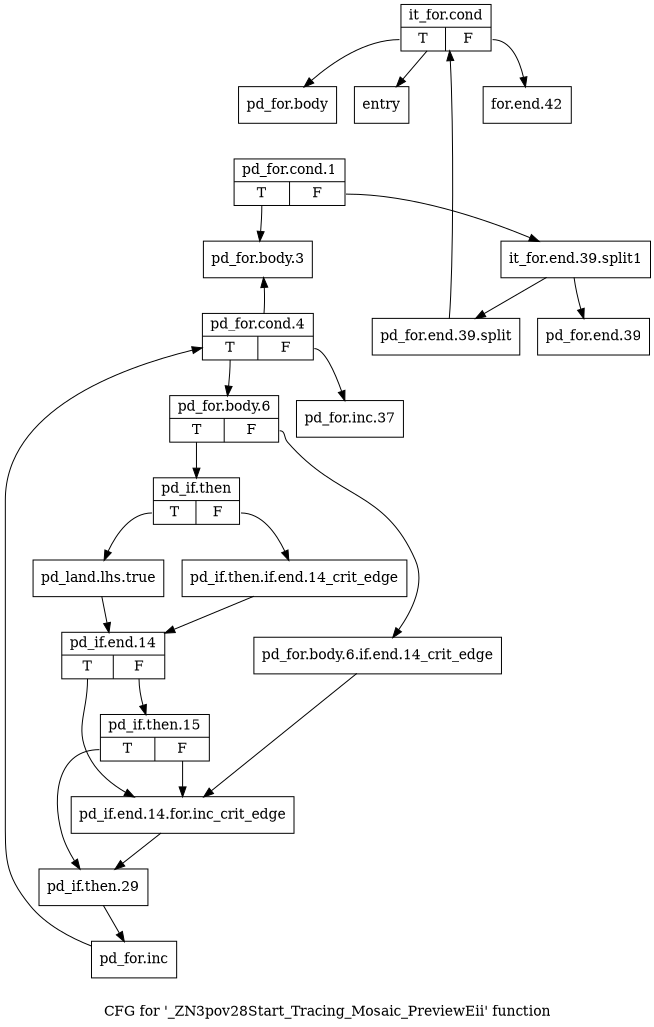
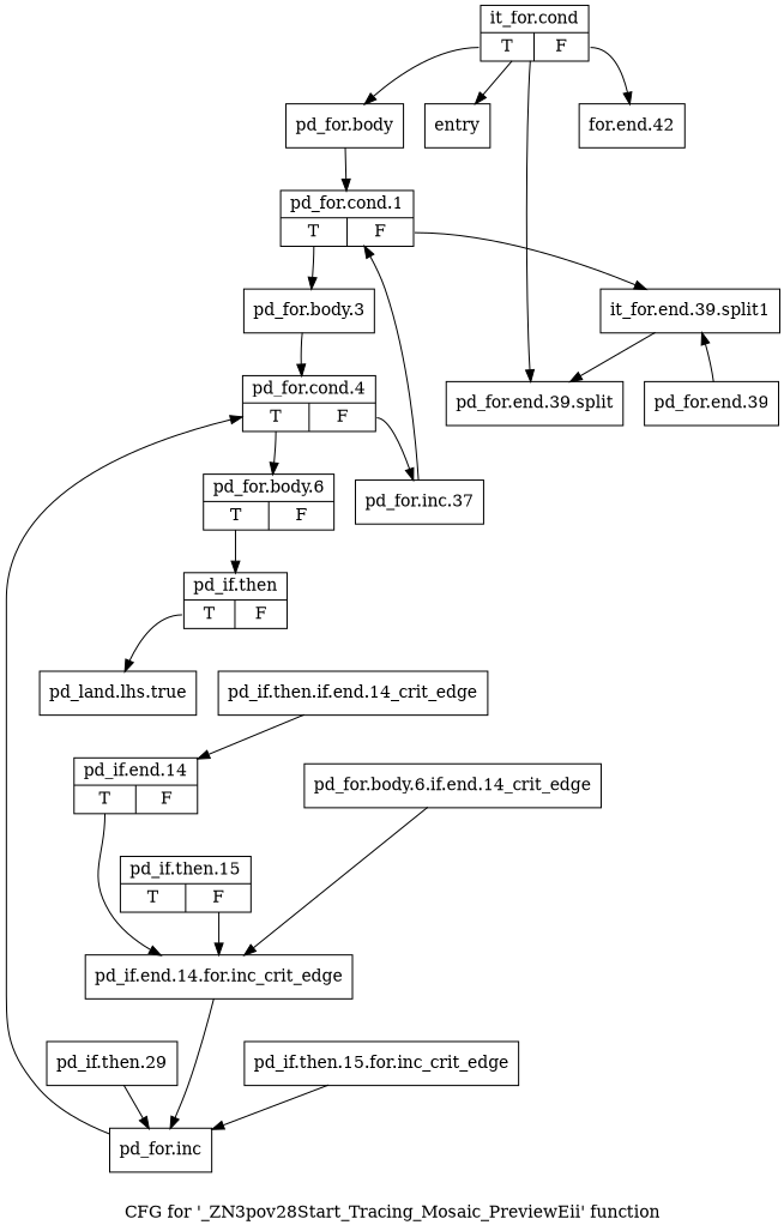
  digraph {
    label="CFG for '_ZN3pov28Start_Tracing_Mosaic_PreviewEii' function"
    node [shape=record]
    n1 [label="{entry}"]
    n2 [label="{it_for.cond|{<s0>T|<s1>F}}"]
    n3 [label="{pd_for.body}"]
    n4 [label="{for.end.42}"]
    n5 [label="{pd_for.cond.1|{<s0>T|<s1>F}}"]
    n6 [label="{pd_for.body.3}"]
    n7 [label="{it_for.end.39.split1}"]
    n8 [label="{pd_for.cond.4|{<s0>T|<s1>F}}"]
    n9 [label="{pd_for.end.39}"]
    n10 [label="{pd_for.body.6|{<s0>T|<s1>F}}"]
    n11 [label="{pd_for.inc.37}"]
    n12 [label="{pd_for.end.39.split}"]
    n13 [label="{pd_if.then|{<s0>T|<s1>F}}"]
    n14 [label="{pd_for.body.6.if.end.14_crit_edge}"]
    n15 [label="{pd_land.lhs.true}"]
    n16 [label="{pd_if.then.if.end.14_crit_edge}"]
    n17 [label="{pd_if.end.14.for.inc_crit_edge}"]
    n18 [label="{pd_if.end.14|{<s0>T|<s1>F}}"]
    n19 [label="{pd_if.then.15|{<s0>T|<s1>F}}"]
    n20 [label="{pd_for.inc}"]
    n21 [label="{pd_if.then.29}"]
+   n22 [label="{pd_if.then.15.for.inc_crit_edge}"]
    n2 -> n1
    n2 -> n3 [tailport=s0]
    n2 -> n4 [tailport=s1]
+   n3 -> n5
    n5 -> n6 [tailport=s0]
    n5 -> n7 [tailport=s1]
-   n8 -> n6
+   n6 -> n8
    n7 -> n12
    n8 -> n10 [tailport=s0]
    n8 -> n11 [tailport=s1]
-   n7 -> n9
+   n9 -> n7
    n10 -> n13 [tailport=s0]
-   n10 -> n14 [tailport=s1]
-   n12 -> n2
+   n11 -> n5
+   n2 -> n12
    n13 -> n15 [tailport=s0]
-   n13 -> n16 [tailport=s1]
    n14 -> n17
-   n15 -> n18
    n16 -> n18
-   n17 -> n21
+   n17 -> n20
    n18 -> n17 [tailport=s0]
-   n18 -> n19 [tailport=s1]
    n19 -> n17 [tailport=s1]
-   n19 -> n21 [tailport=s0]
    n20 -> n8
    n21 -> n20
+   n22 -> n20
  }
